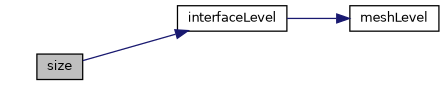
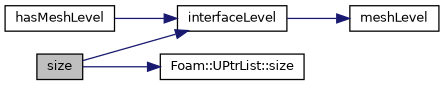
  digraph {
    rankdir=LR
    node [color=black fontname=Helvetica fontsize=10 shape=record]
    edge [color=midnightblue fontname=Helvetica fontsize=10 labelfontname=Helvetica labelfontsize=10 style=solid]
    n1 [fillcolor=grey75 fontcolor=black height=0.2 label=size style=filled width=0.4]
    n2 [height=0.2 label=interfaceLevel width=0.4]
+   n3 [height=0.2 label="Foam::UPtrList::size" width=0.4]
+   n4 [height=0.2 label=hasMeshLevel width=0.4]
    n5 [height=0.2 label=meshLevel width=0.4]
    n1 -> n2
+   n1 -> n3
    n2 -> n5
+   n4 -> n2
  }
